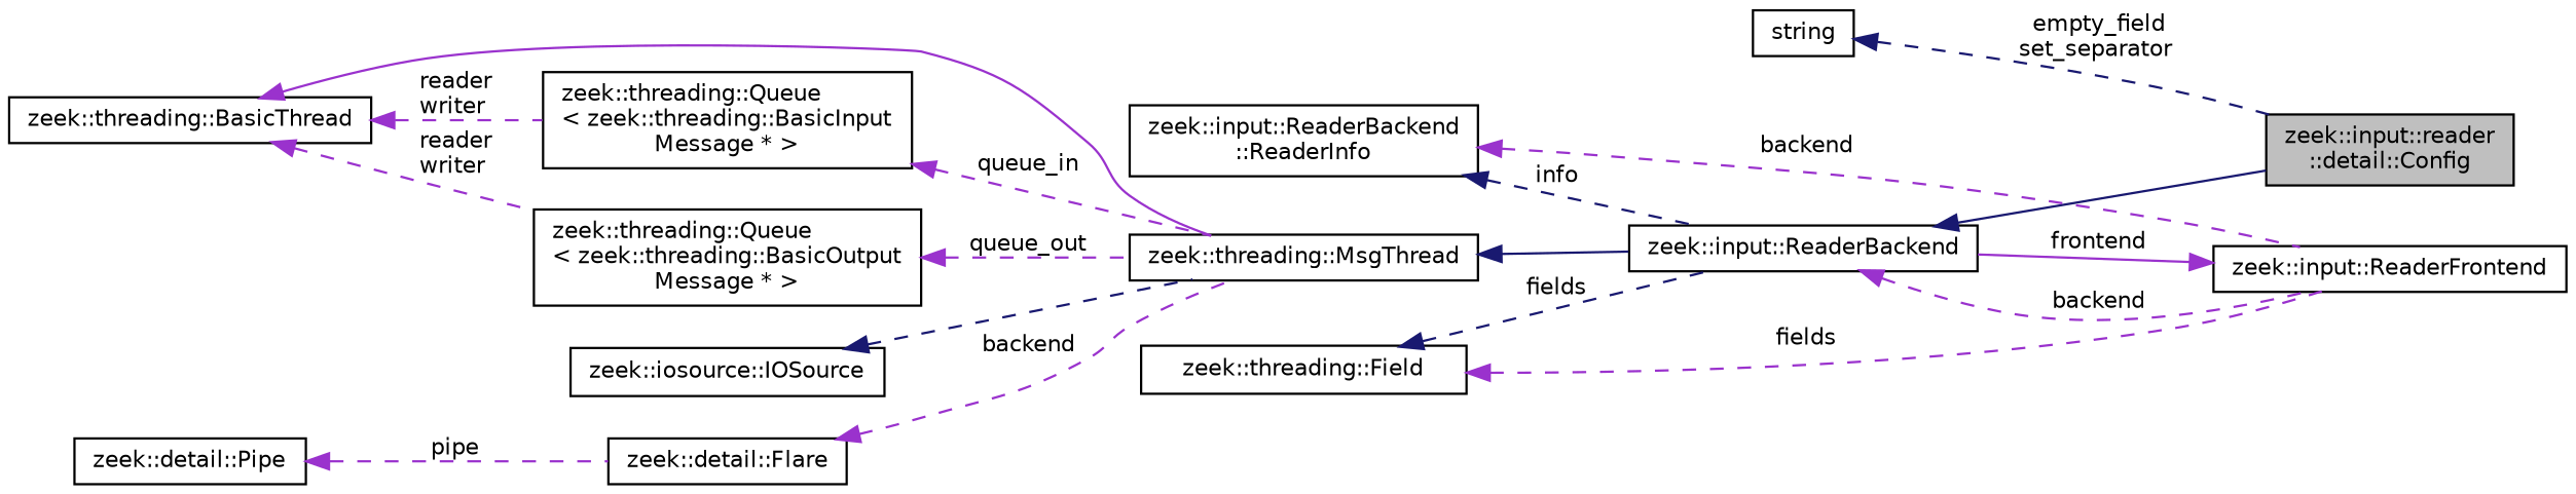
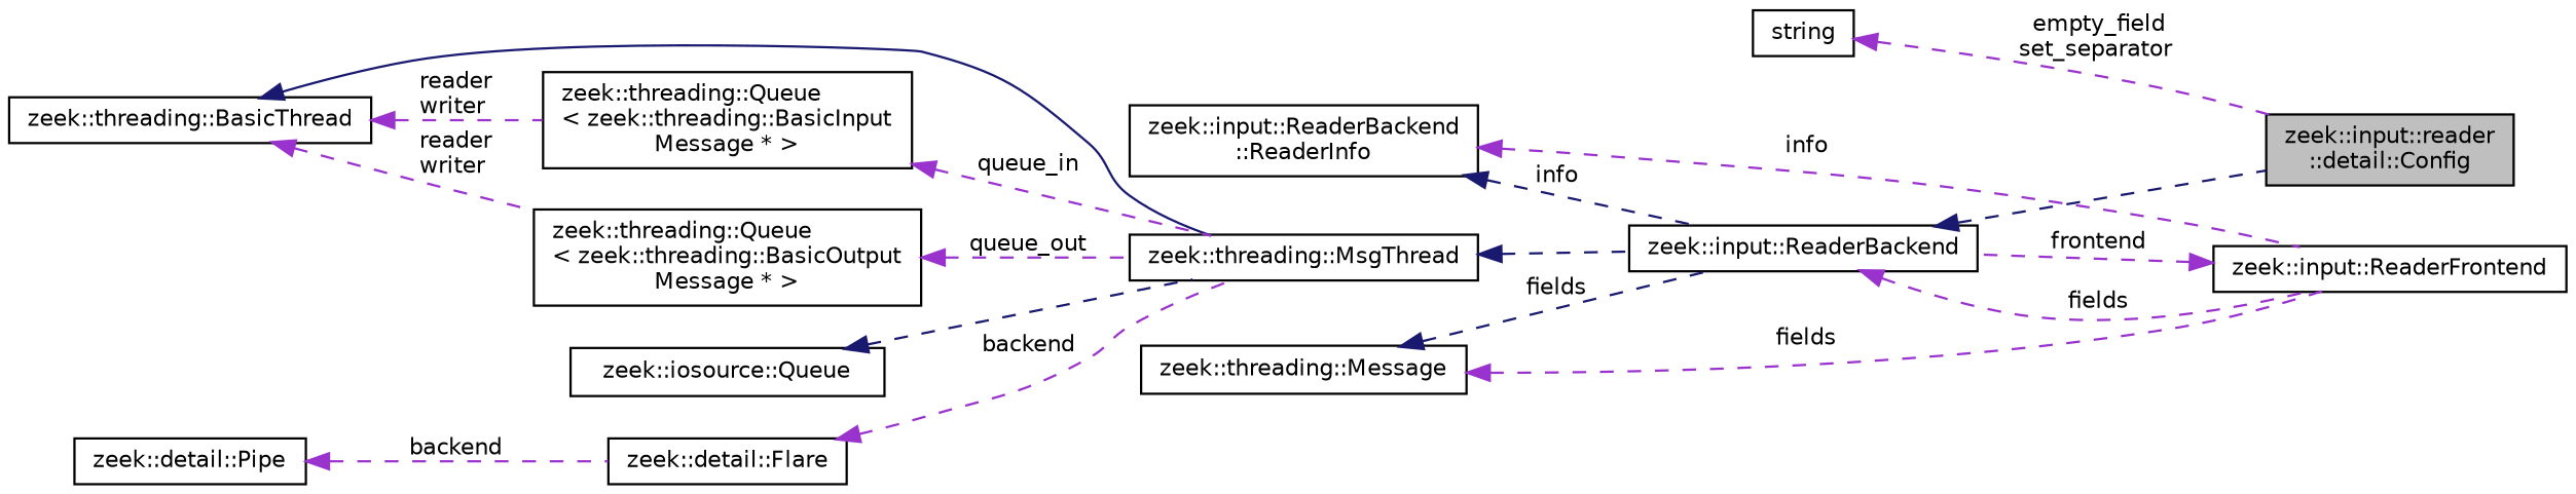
  digraph {
    rankdir=LR
    node [color=black fillcolor=white fontname=Helvetica fontsize=10 shape=record style=filled]
    edge [color=darkorchid3 dir=back fontname=Helvetica fontsize=10 labelfontname=Helvetica labelfontsize=10 style=dashed]
    n1 [fillcolor=grey75 fontcolor=black height=0.2 label="zeek::input::reader\l::detail::Config" width=0.4]
    n2 [height=0.2 label="zeek::input::ReaderBackend" width=0.4]
    n3 [height=0.2 label="zeek::input::ReaderFrontend" width=0.4]
    n4 [height=0.2 label="zeek::threading::MsgThread" width=0.4]
    n5 [height=0.2 label="zeek::threading::BasicThread" width=0.4]
    n6 [height=0.2 label="zeek::threading::Queue\l\< zeek::threading::BasicInput\lMessage * \>" width=0.4]
    n7 [height=0.2 label="zeek::threading::Queue\l\< zeek::threading::BasicOutput\lMessage * \>" width=0.4]
-   n8 [height=0.2 label="zeek::iosource::IOSource" width=0.4]
+   n8 [height=0.2 label="zeek::iosource::Queue" width=0.4]
    n9 [height=0.2 label="zeek::detail::Flare" width=0.4]
    n10 [height=0.2 label="zeek::detail::Pipe" width=0.4]
    n11 [height=0.2 label="zeek::input::ReaderBackend\l::ReaderInfo" width=0.4]
-   n12 [height=0.2 label="zeek::threading::Field" width=0.4]
+   n12 [height=0.2 label="zeek::threading::Message" width=0.4]
    n13 [height=0.2 label=string width=0.4]
-   n2 -> n1 [color=midnightblue style=solid]
-   n2 -> n3 [label=" backend"]
-   n3 -> n2 [label=" frontend" style=solid]
-   n4 -> n2 [color=midnightblue style=solid]
-   n5 -> n4 [style=solid]
+   n2 -> n1 [color=midnightblue]
+   n2 -> n3 [label=" fields"]
+   n3 -> n2 [label=" frontend"]
+   n4 -> n2 [color=midnightblue]
+   n5 -> n4 [color=midnightblue style=solid]
    n5 -> n6 [label=" reader\nwriter"]
    n5 -> n7 [label=" reader\nwriter"]
    n6 -> n4 [label=" queue_in"]
    n7 -> n4 [label=" queue_out"]
    n8 -> n4 [color=midnightblue]
    n9 -> n4 [label=" backend"]
-   n10 -> n9 [label=" pipe"]
+   n10 -> n9 [label=" backend"]
    n11 -> n2 [color=midnightblue label=" info"]
-   n11 -> n3 [label=" backend"]
+   n11 -> n3 [label=" info"]
    n12 -> n2 [color=midnightblue label=" fields"]
    n12 -> n3 [label=" fields"]
-   n13 -> n1 [color=midnightblue label=" empty_field\nset_separator"]
+   n13 -> n1 [label=" empty_field\nset_separator"]
  }
